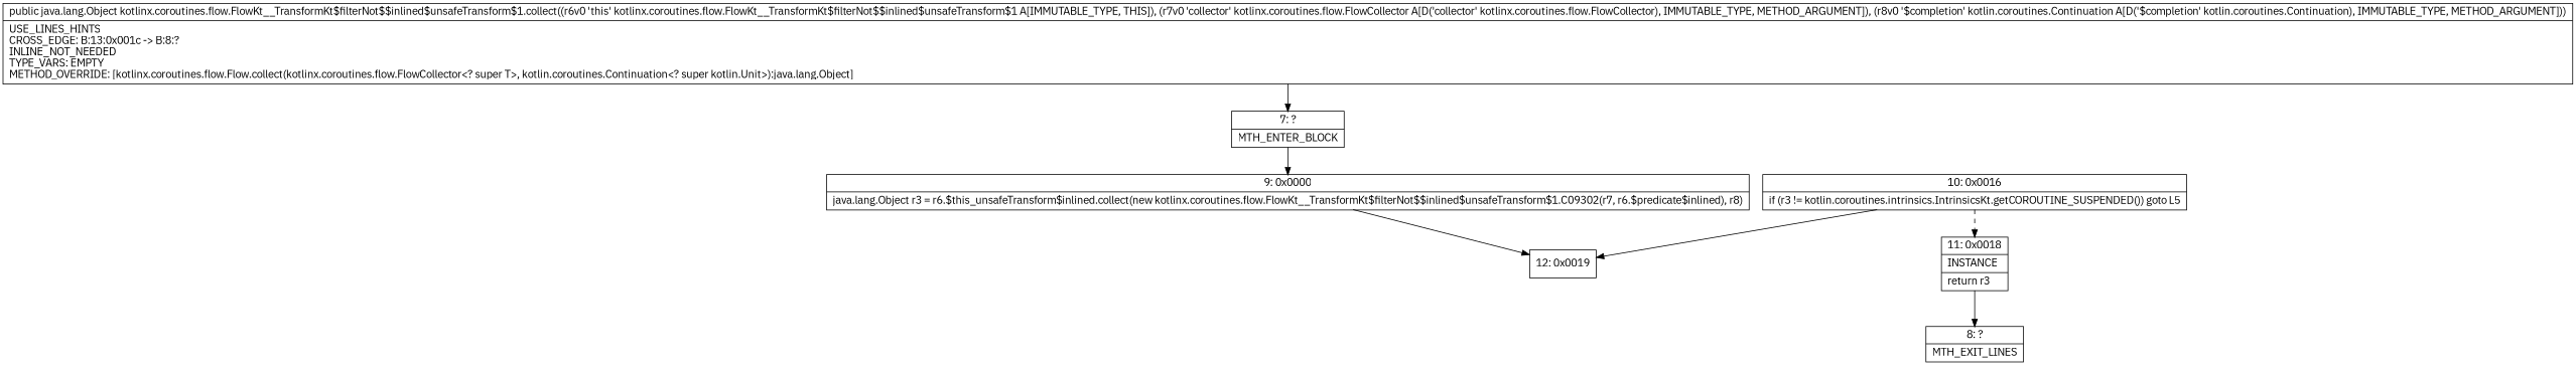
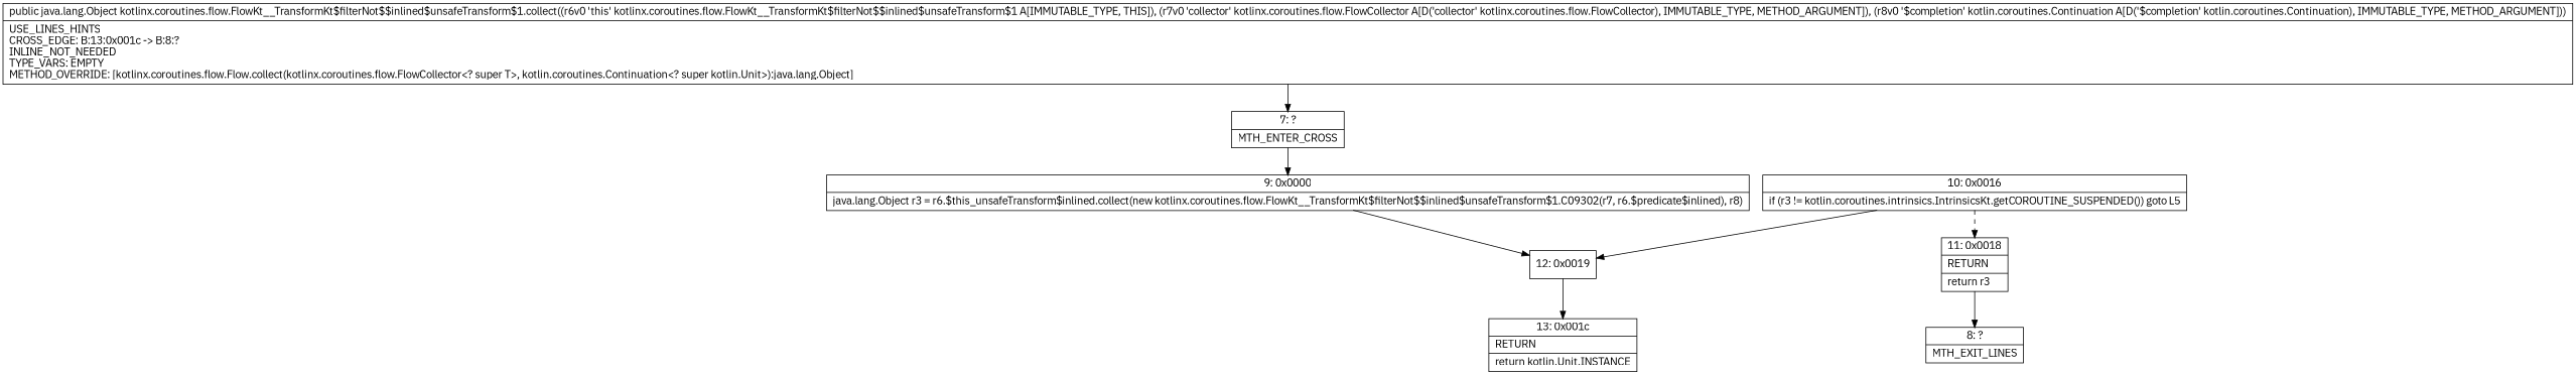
  digraph {
    fontname="IBM Plex Sans"
    node [fontname="IBM Plex Sans" shape=record]
    edge [fontname="IBM Plex Sans"]
-   n1 [label="{7\:\ ?|MTH_ENTER_BLOCK\l}"]
+   n1 [label="{7\:\ ?|MTH_ENTER_CROSS\l}"]
    n2 [label="{9\:\ 0x0000|java.lang.Object r3 = r6.$this_unsafeTransform$inlined.collect(new kotlinx.coroutines.flow.FlowKt__TransformKt$filterNot$$inlined$unsafeTransform$1.C09302(r7, r6.$predicate$inlined), r8)\l}"]
    n3 [label="{12\:\ 0x0019}"]
    n4 [label="{10\:\ 0x0016|if (r3 != kotlin.coroutines.intrinsics.IntrinsicsKt.getCOROUTINE_SUSPENDED()) goto L5\l}"]
-   n5 [label="{11\:\ 0x0018|INSTANCE\l|return r3\l}"]
+   n5 [label="{11\:\ 0x0018|RETURN\l|return r3\l}"]
    n6 [label="{8\:\ ?|MTH_EXIT_LINES\l}"]
+   n7 [label="{13\:\ 0x001c|RETURN\l|return kotlin.Unit.INSTANCE\l}"]
    n8 [label="{public java.lang.Object kotlinx.coroutines.flow.FlowKt__TransformKt$filterNot$$inlined$unsafeTransform$1.collect((r6v0 'this' kotlinx.coroutines.flow.FlowKt__TransformKt$filterNot$$inlined$unsafeTransform$1 A[IMMUTABLE_TYPE, THIS]), (r7v0 'collector' kotlinx.coroutines.flow.FlowCollector A[D('collector' kotlinx.coroutines.flow.FlowCollector), IMMUTABLE_TYPE, METHOD_ARGUMENT]), (r8v0 '$completion' kotlin.coroutines.Continuation A[D('$completion' kotlin.coroutines.Continuation), IMMUTABLE_TYPE, METHOD_ARGUMENT]))  | USE_LINES_HINTS\lCROSS_EDGE: B:13:0x001c \-\> B:8:?\lINLINE_NOT_NEEDED\lTYPE_VARS: EMPTY\lMETHOD_OVERRIDE: [kotlinx.coroutines.flow.Flow.collect(kotlinx.coroutines.flow.FlowCollector\<? super T\>, kotlin.coroutines.Continuation\<? super kotlin.Unit\>):java.lang.Object]\l}"]
    n1 -> n2
    n2 -> n3
+   n3 -> n7
    n4 -> n3
    n4 -> n5 [style=dashed]
    n5 -> n6
    n8 -> n1
  }
